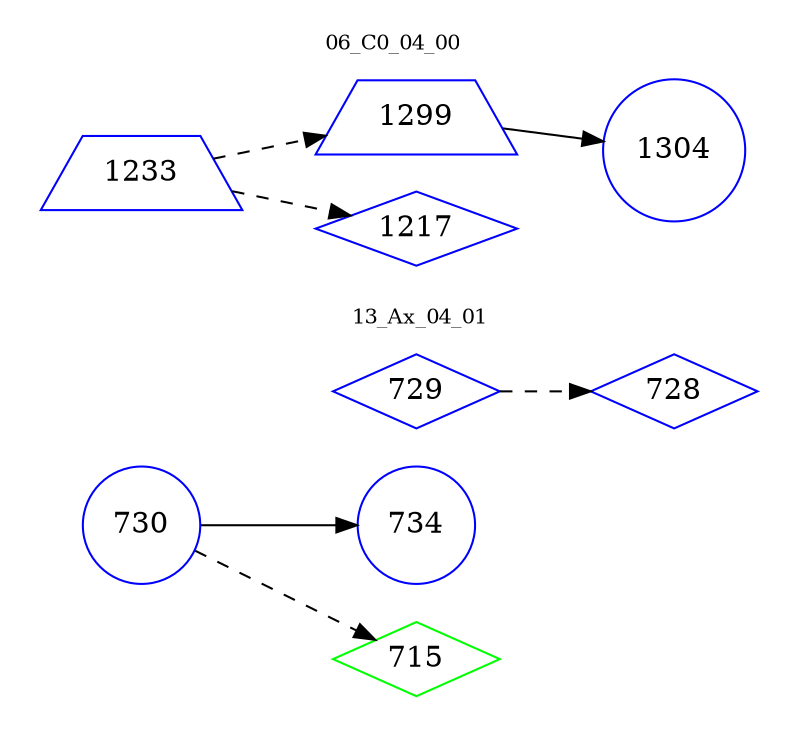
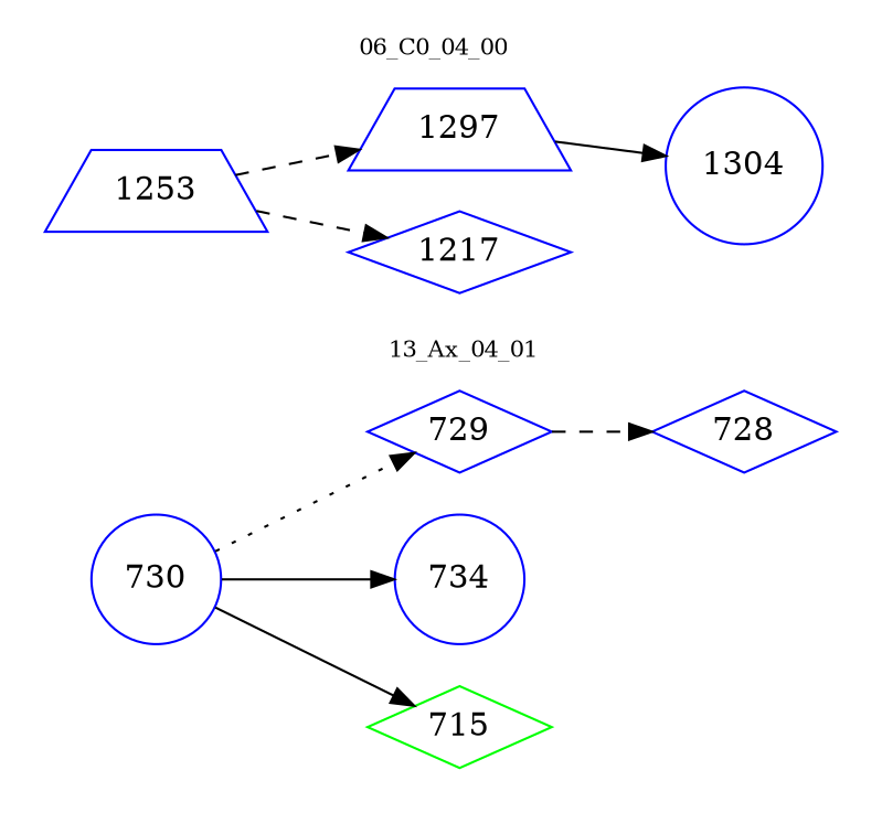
  digraph {
    rankdir=LR
    node [color=blue shape=diamond]
    edge [color=black style=dashed]
    n1 [label=730 shape=circle]
    n2 [color=green label=715]
    n3 [label=734 shape=circle]
    n4 [label=729]
    n5 [label=728]
-   n6 [label=1233 shape=trapezium]
+   n6 [label=1253 shape=trapezium]
    n7 [label=1217]
-   n8 [label=1299 shape=trapezium]
+   n8 [label=1297 shape=trapezium]
    n9 [label=1304 shape=circle]
    subgraph cluster_1 {
      color=white
      fontsize=10
      label="13_Ax_04_01"
      n1
      n2
      n3
      n4
      n5
    }
    subgraph cluster_2 {
      color=white
      fontsize=10
      label="06_C0_04_00"
      n6
      n7
      n8
      n9
    }
-   n1 -> n2
+   n1 -> n2 [style=solid]
    n1 -> n3 [style=solid]
+   n1 -> n4 [style=dotted]
    n4 -> n5
    n6 -> n7
    n6 -> n8
    n8 -> n9 [style=solid]
  }
